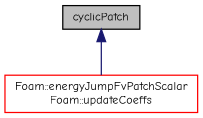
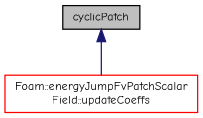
  digraph {
    rankdir=TB
    fontname="Comic Neue"
    node [fontname="Comic Neue" fontsize=10 shape=record]
    n1 [color=black fillcolor=grey75 fontcolor=black height=0.2 label=cyclicPatch style=filled width=0.4]
-   n2 [color=red height=0.2 label="Foam::energyJumpFvPatchScalar\lFoam::updateCoeffs" width=0.4]
+   n2 [color=red height=0.2 label="Foam::energyJumpFvPatchScalar\lField::updateCoeffs" width=0.4]
    n1 -> n2 [color=midnightblue dir=back fontname="Comic Neue" fontsize=10 labelfontname=Helvetica labelfontsize=10 style=solid]
  }
